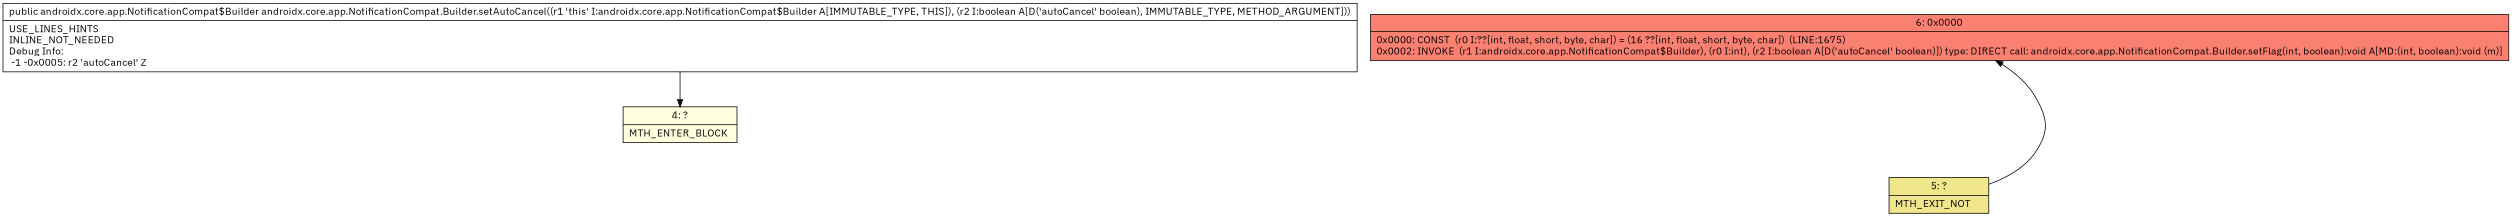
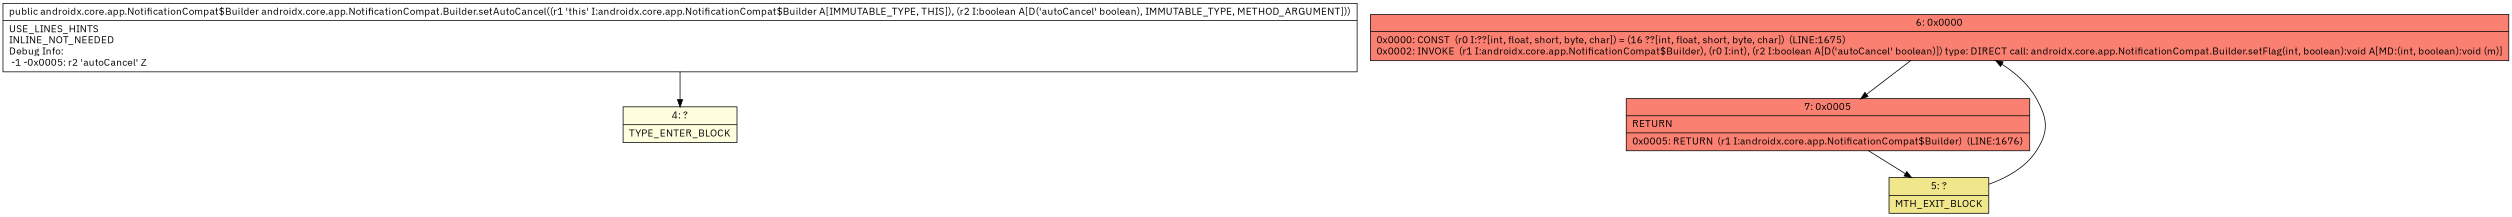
  digraph {
    fontname="IBM Plex Sans"
    node [fillcolor=salmon fontname="IBM Plex Sans" shape=record style=filled]
    edge [fontname="IBM Plex Sans"]
-   n1 [fillcolor=lightyellow label="{4\:\ ?|MTH_ENTER_BLOCK\l}"]
+   n1 [fillcolor=lightyellow label="{4\:\ ?|TYPE_ENTER_BLOCK\l}"]
    n2 [label="{6\:\ 0x0000|0x0000: CONST  (r0 I:??[int, float, short, byte, char]) = (16 ??[int, float, short, byte, char])  (LINE:1675)\l0x0002: INVOKE  (r1 I:androidx.core.app.NotificationCompat$Builder), (r0 I:int), (r2 I:boolean A[D('autoCancel' boolean)]) type: DIRECT call: androidx.core.app.NotificationCompat.Builder.setFlag(int, boolean):void A[MD:(int, boolean):void (m)]\l}"]
-   n4 [fillcolor=khaki label="{5\:\ ?|MTH_EXIT_NOT\l}"]
+   n3 [label="{7\:\ 0x0005|RETURN\l|0x0005: RETURN  (r1 I:androidx.core.app.NotificationCompat$Builder)  (LINE:1676)\l}"]
+   n4 [fillcolor=khaki label="{5\:\ ?|MTH_EXIT_BLOCK\l}"]
    n5 [fillcolor=white label="{public androidx.core.app.NotificationCompat$Builder androidx.core.app.NotificationCompat.Builder.setAutoCancel((r1 'this' I:androidx.core.app.NotificationCompat$Builder A[IMMUTABLE_TYPE, THIS]), (r2 I:boolean A[D('autoCancel' boolean), IMMUTABLE_TYPE, METHOD_ARGUMENT]))  | USE_LINES_HINTS\lINLINE_NOT_NEEDED\lDebug Info:\l  \-1 \-0x0005: r2 'autoCancel' Z\l}"]
+   n2 -> n3
+   n3 -> n4
    n4 -> n2
    n5 -> n1
  }
